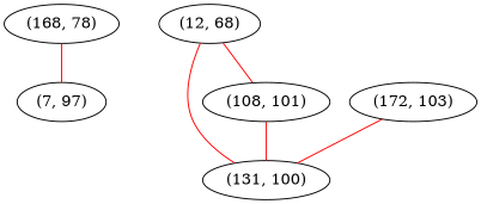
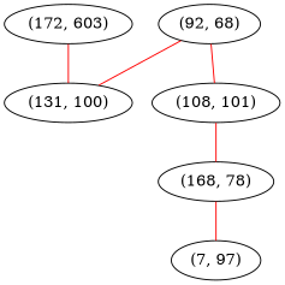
  graph {
    edge [color=red weight=1]
    n1 [label="(7, 97)"]
    "(168, 78)"
-   "(92, 68)" [label="(12, 68)"]
+   "(92, 68)"
    "(131, 100)"
    "(108, 101)"
-   "(172, 103)"
+   "(172, 103)" [label="(172, 603)"]
    "(168, 78)" -- n1
    "(92, 68)" -- "(131, 100)"
    "(92, 68)" -- "(108, 101)"
-   "(108, 101)" -- "(131, 100)"
+   "(108, 101)" -- "(168, 78)"
    "(172, 103)" -- "(131, 100)"
  }
